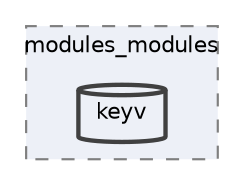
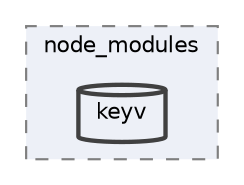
  digraph {
    compound=true
    n1 [color=grey25 fillcolor="#edf0f7" fontname=Helvetica fontsize=10 height=0.2 label=keyv shape=cylinder style="filled,bold" width=0.4]
    subgraph cluster_1 {
      bgcolor="#edf0f7"
      fontname=Helvetica
      fontsize=10
-     label=modules_modules
+     label=node_modules
      pencolor=grey50
      style="filled,dashed"
      n1
    }
  }
